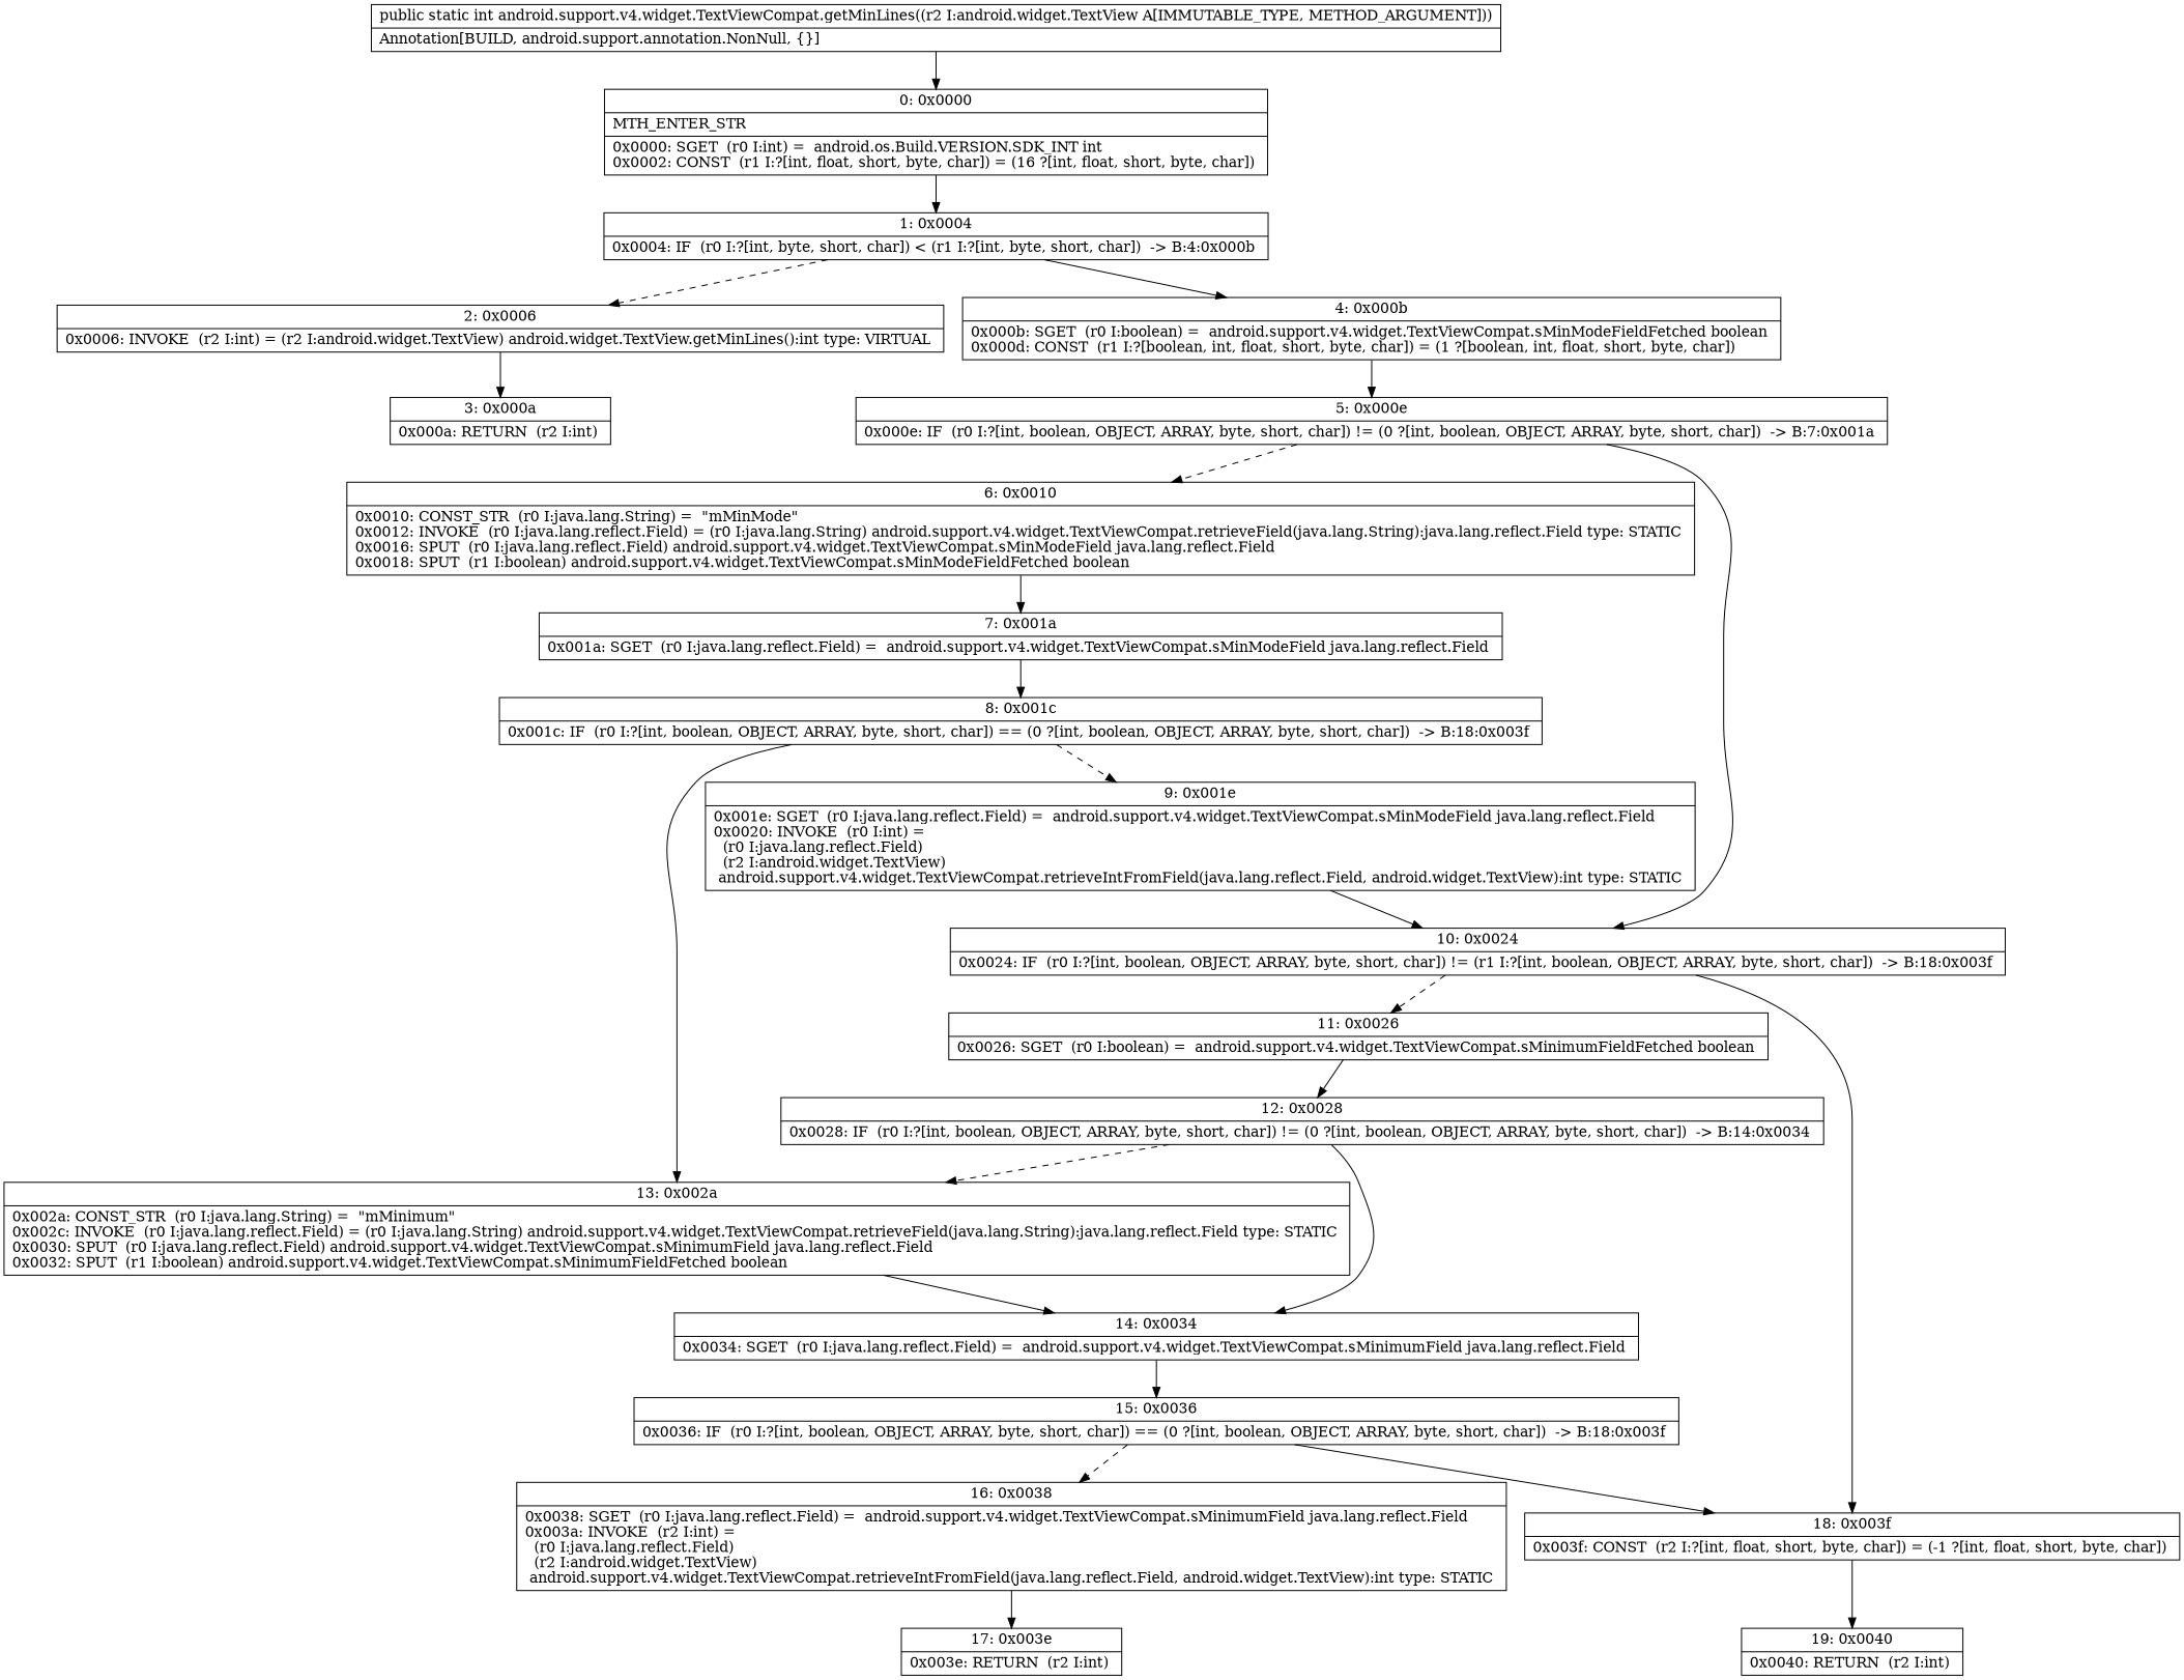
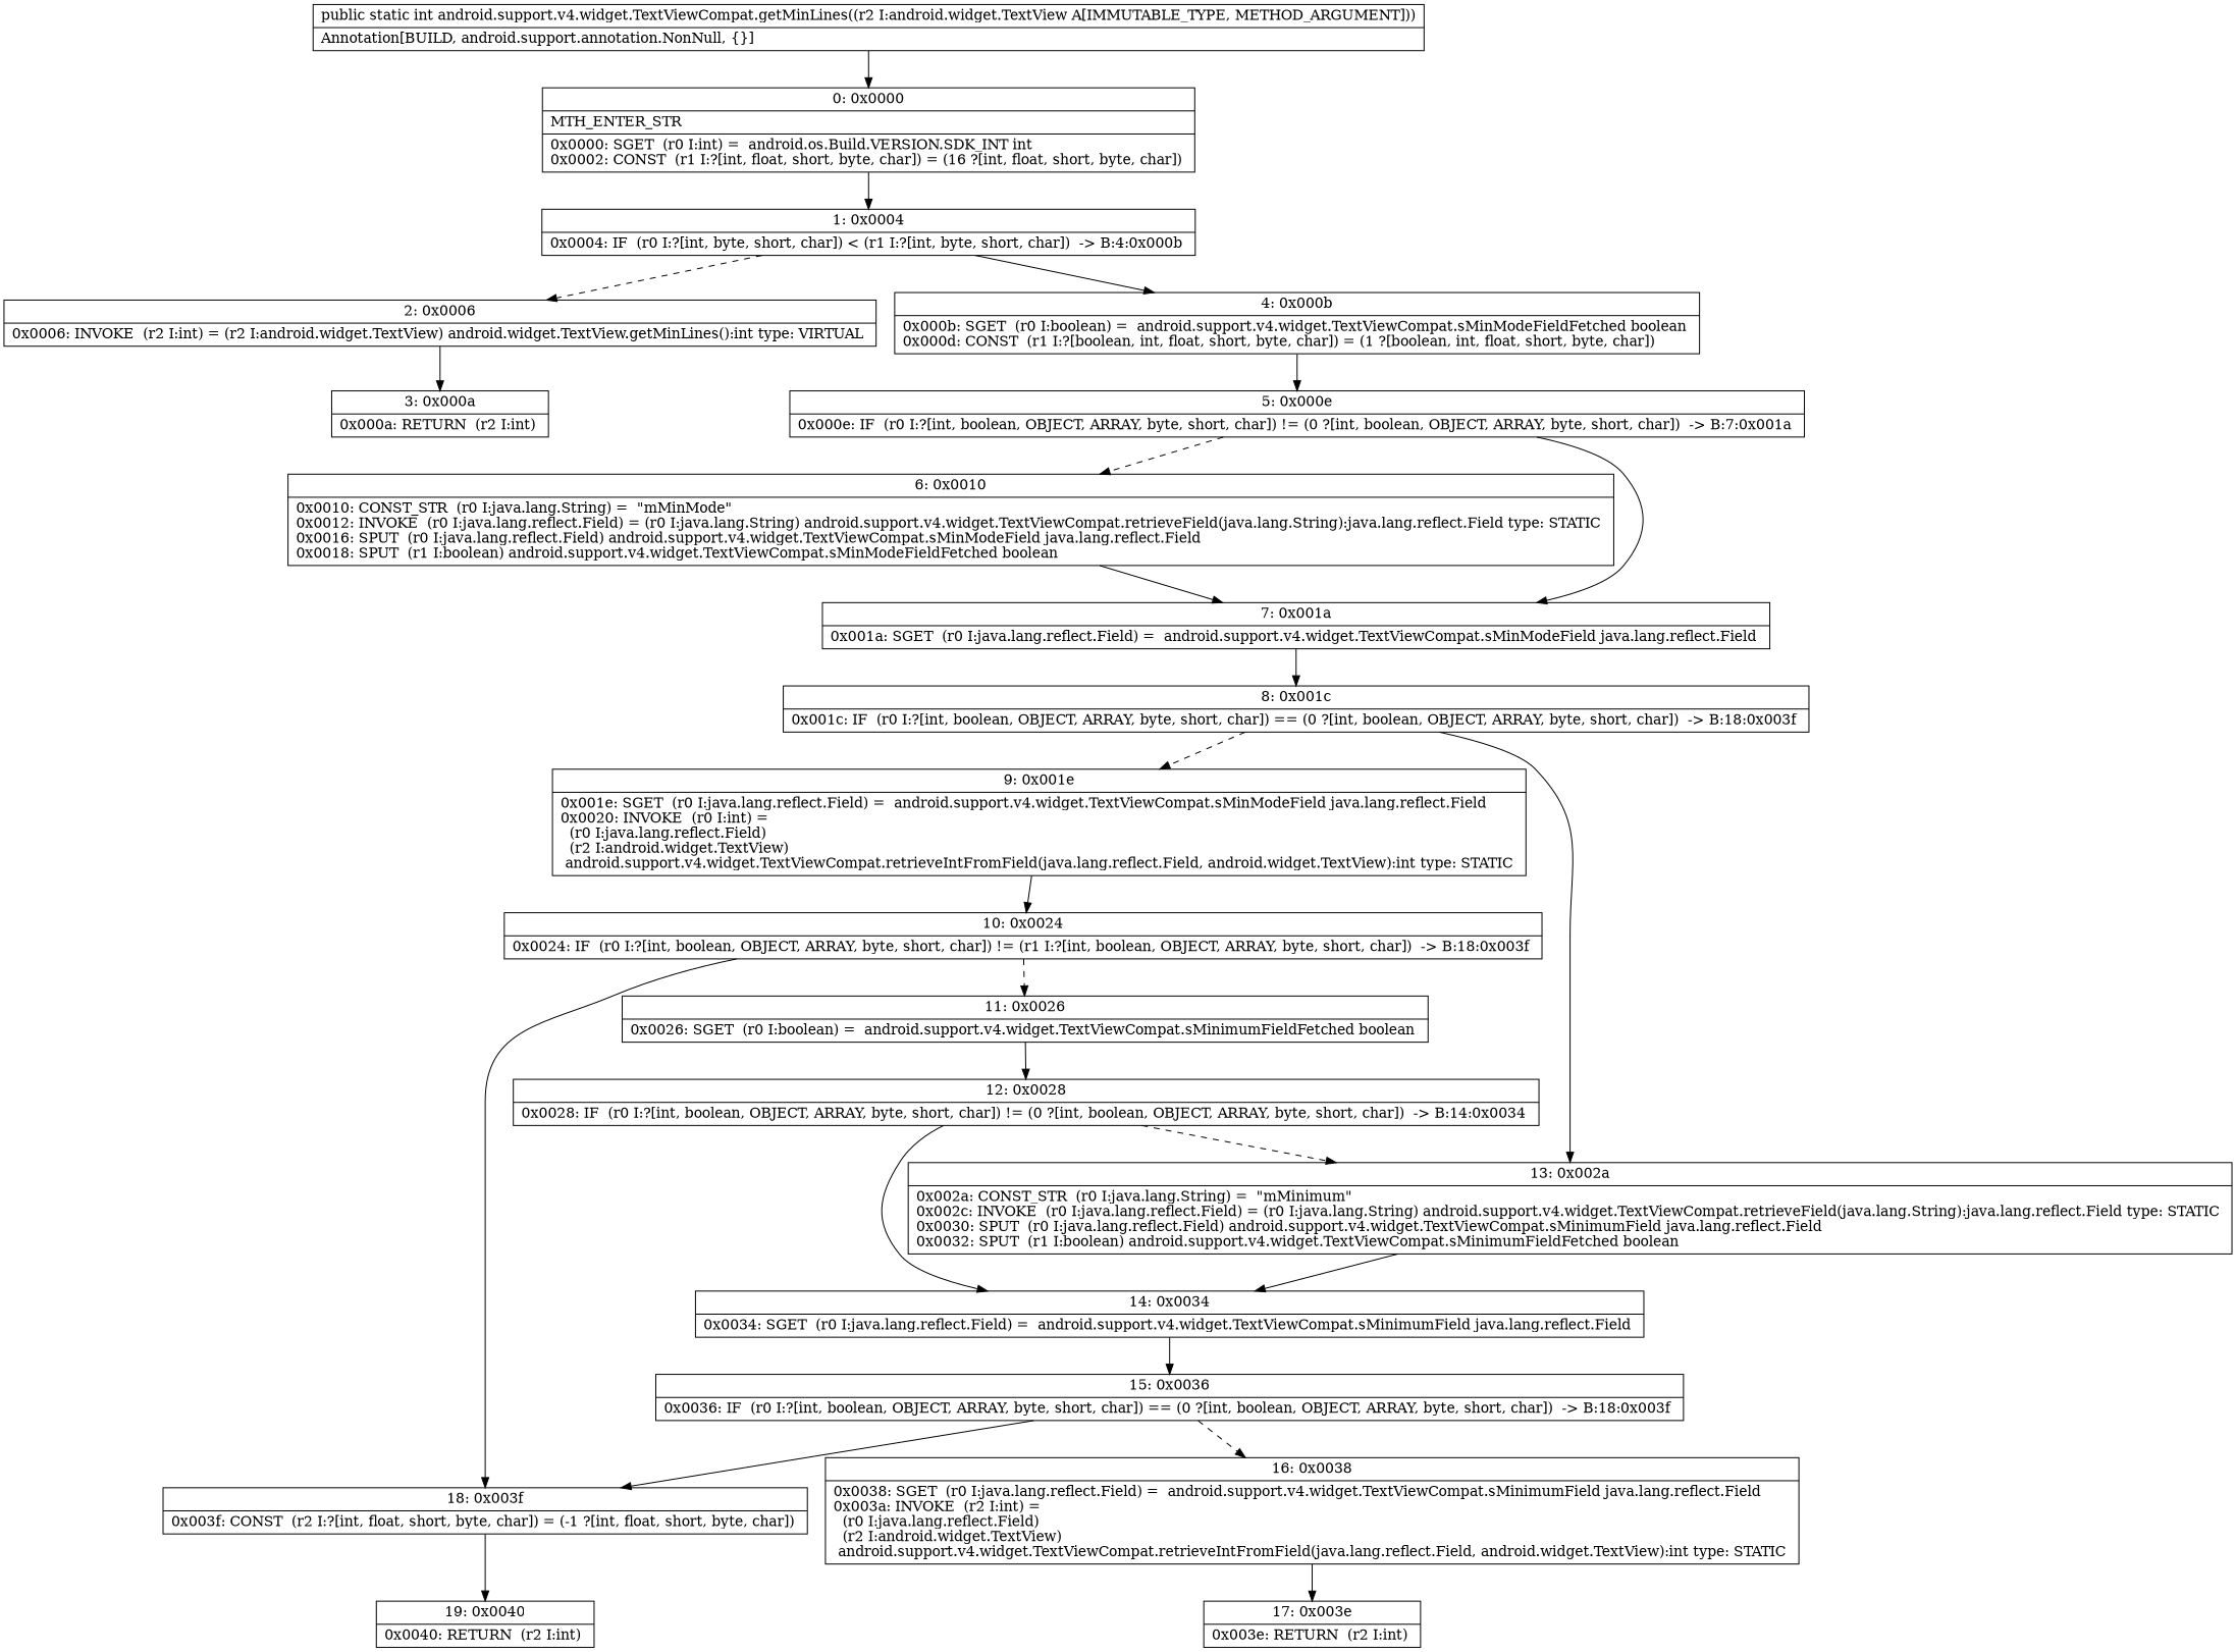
  digraph {
    node [shape=record]
    n1 [label="{0\:\ 0x0000|MTH_ENTER_STR\l|0x0000: SGET  (r0 I:int) =  android.os.Build.VERSION.SDK_INT int \l0x0002: CONST  (r1 I:?[int, float, short, byte, char]) = (16 ?[int, float, short, byte, char]) \l}"]
    n2 [label="{1\:\ 0x0004|0x0004: IF  (r0 I:?[int, byte, short, char]) \< (r1 I:?[int, byte, short, char])  \-\> B:4:0x000b \l}"]
    n3 [label="{2\:\ 0x0006|0x0006: INVOKE  (r2 I:int) = (r2 I:android.widget.TextView) android.widget.TextView.getMinLines():int type: VIRTUAL \l}"]
    n4 [label="{4\:\ 0x000b|0x000b: SGET  (r0 I:boolean) =  android.support.v4.widget.TextViewCompat.sMinModeFieldFetched boolean \l0x000d: CONST  (r1 I:?[boolean, int, float, short, byte, char]) = (1 ?[boolean, int, float, short, byte, char]) \l}"]
    n5 [label="{3\:\ 0x000a|0x000a: RETURN  (r2 I:int) \l}"]
    n6 [label="{5\:\ 0x000e|0x000e: IF  (r0 I:?[int, boolean, OBJECT, ARRAY, byte, short, char]) != (0 ?[int, boolean, OBJECT, ARRAY, byte, short, char])  \-\> B:7:0x001a \l}"]
    n7 [label="{6\:\ 0x0010|0x0010: CONST_STR  (r0 I:java.lang.String) =  \"mMinMode\" \l0x0012: INVOKE  (r0 I:java.lang.reflect.Field) = (r0 I:java.lang.String) android.support.v4.widget.TextViewCompat.retrieveField(java.lang.String):java.lang.reflect.Field type: STATIC \l0x0016: SPUT  (r0 I:java.lang.reflect.Field) android.support.v4.widget.TextViewCompat.sMinModeField java.lang.reflect.Field \l0x0018: SPUT  (r1 I:boolean) android.support.v4.widget.TextViewCompat.sMinModeFieldFetched boolean \l}"]
    n8 [label="{7\:\ 0x001a|0x001a: SGET  (r0 I:java.lang.reflect.Field) =  android.support.v4.widget.TextViewCompat.sMinModeField java.lang.reflect.Field \l}"]
    n9 [label="{8\:\ 0x001c|0x001c: IF  (r0 I:?[int, boolean, OBJECT, ARRAY, byte, short, char]) == (0 ?[int, boolean, OBJECT, ARRAY, byte, short, char])  \-\> B:18:0x003f \l}"]
    n10 [label="{9\:\ 0x001e|0x001e: SGET  (r0 I:java.lang.reflect.Field) =  android.support.v4.widget.TextViewCompat.sMinModeField java.lang.reflect.Field \l0x0020: INVOKE  (r0 I:int) = \l  (r0 I:java.lang.reflect.Field)\l  (r2 I:android.widget.TextView)\l android.support.v4.widget.TextViewCompat.retrieveIntFromField(java.lang.reflect.Field, android.widget.TextView):int type: STATIC \l}"]
    n11 [label="{13\:\ 0x002a|0x002a: CONST_STR  (r0 I:java.lang.String) =  \"mMinimum\" \l0x002c: INVOKE  (r0 I:java.lang.reflect.Field) = (r0 I:java.lang.String) android.support.v4.widget.TextViewCompat.retrieveField(java.lang.String):java.lang.reflect.Field type: STATIC \l0x0030: SPUT  (r0 I:java.lang.reflect.Field) android.support.v4.widget.TextViewCompat.sMinimumField java.lang.reflect.Field \l0x0032: SPUT  (r1 I:boolean) android.support.v4.widget.TextViewCompat.sMinimumFieldFetched boolean \l}"]
    n12 [label="{10\:\ 0x0024|0x0024: IF  (r0 I:?[int, boolean, OBJECT, ARRAY, byte, short, char]) != (r1 I:?[int, boolean, OBJECT, ARRAY, byte, short, char])  \-\> B:18:0x003f \l}"]
    n13 [label="{18\:\ 0x003f|0x003f: CONST  (r2 I:?[int, float, short, byte, char]) = (\-1 ?[int, float, short, byte, char]) \l}"]
    n14 [label="{19\:\ 0x0040|0x0040: RETURN  (r2 I:int) \l}"]
    n15 [label="{11\:\ 0x0026|0x0026: SGET  (r0 I:boolean) =  android.support.v4.widget.TextViewCompat.sMinimumFieldFetched boolean \l}"]
    n16 [label="{12\:\ 0x0028|0x0028: IF  (r0 I:?[int, boolean, OBJECT, ARRAY, byte, short, char]) != (0 ?[int, boolean, OBJECT, ARRAY, byte, short, char])  \-\> B:14:0x0034 \l}"]
    n17 [label="{14\:\ 0x0034|0x0034: SGET  (r0 I:java.lang.reflect.Field) =  android.support.v4.widget.TextViewCompat.sMinimumField java.lang.reflect.Field \l}"]
    n18 [label="{15\:\ 0x0036|0x0036: IF  (r0 I:?[int, boolean, OBJECT, ARRAY, byte, short, char]) == (0 ?[int, boolean, OBJECT, ARRAY, byte, short, char])  \-\> B:18:0x003f \l}"]
    n19 [label="{16\:\ 0x0038|0x0038: SGET  (r0 I:java.lang.reflect.Field) =  android.support.v4.widget.TextViewCompat.sMinimumField java.lang.reflect.Field \l0x003a: INVOKE  (r2 I:int) = \l  (r0 I:java.lang.reflect.Field)\l  (r2 I:android.widget.TextView)\l android.support.v4.widget.TextViewCompat.retrieveIntFromField(java.lang.reflect.Field, android.widget.TextView):int type: STATIC \l}"]
    n20 [label="{17\:\ 0x003e|0x003e: RETURN  (r2 I:int) \l}"]
    n21 [label="{public static int android.support.v4.widget.TextViewCompat.getMinLines((r2 I:android.widget.TextView A[IMMUTABLE_TYPE, METHOD_ARGUMENT]))  | Annotation[BUILD, android.support.annotation.NonNull, \{\}]\l}"]
    n1 -> n2
    n2 -> n3 [style=dashed]
    n2 -> n4
    n3 -> n5
    n4 -> n6
    n6 -> n7 [style=dashed]
-   n6 -> n12
+   n6 -> n8
    n7 -> n8
    n8 -> n9
    n9 -> n10 [style=dashed]
    n9 -> n11
    n10 -> n12
    n11 -> n17
    n12 -> n13
    n12 -> n15 [style=dashed]
    n13 -> n14
    n15 -> n16
    n16 -> n11 [style=dashed]
    n16 -> n17
    n17 -> n18
    n18 -> n13
    n18 -> n19 [style=dashed]
    n19 -> n20
    n21 -> n1
  }
